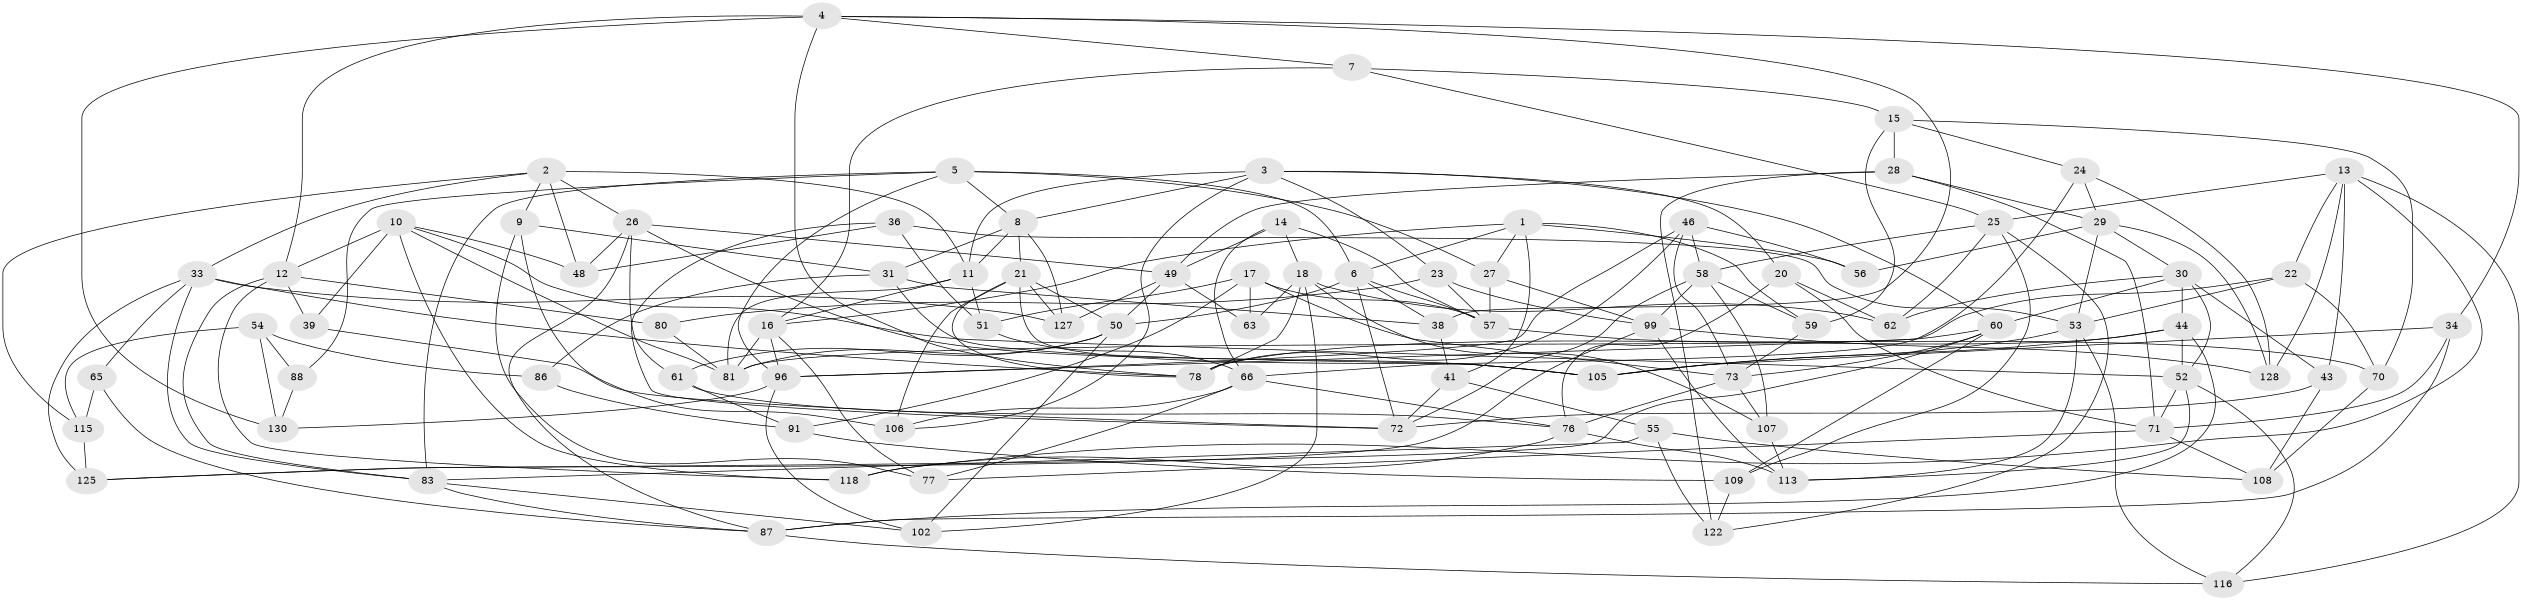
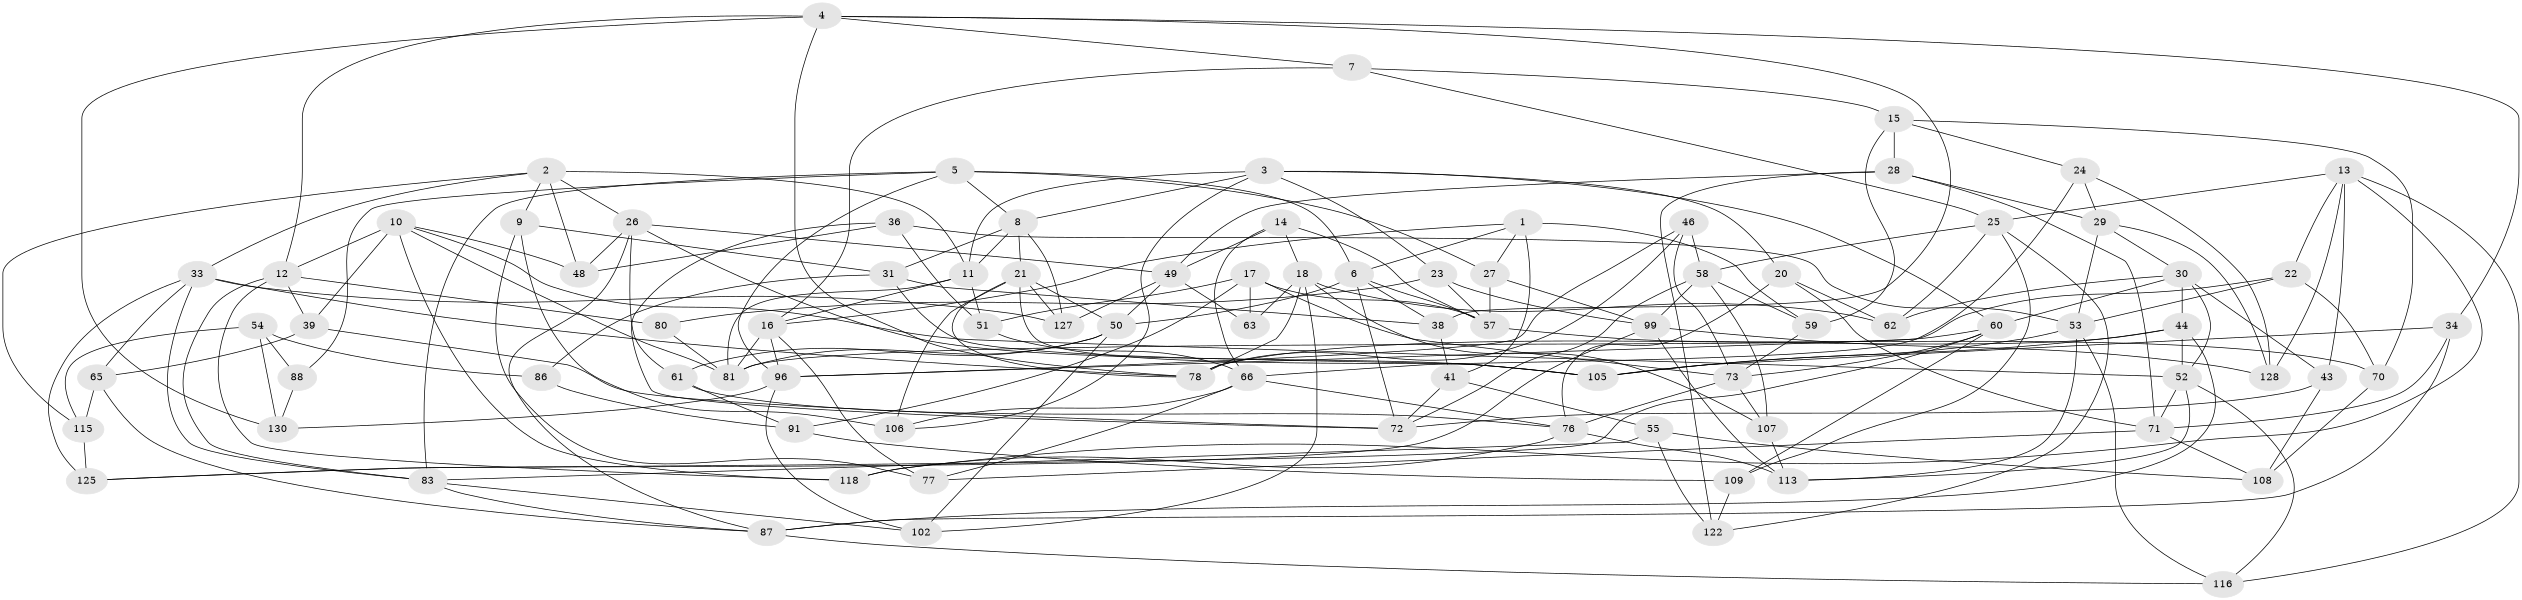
  graph {
    node [color=gray90 style=filled]
    1 [super="+84"]
    6 [super="+85"]
    16 [super="+111"]
    27
    41
-   56
    59
    38
    50 [super="+131"]
    57 [super="+95"]
    72 [super="+93"]
    96 [super="+129"]
    77
    81 [super="+120"]
    99 [super="+119"]
    55
    73 [super="+100"]
    2 [super="+123"]
    9
    11 [super="+47"]
    26 [super="+126"]
    33 [super="+35"]
    48
    115
    106
    31 [super="+98"]
    51
    49 [super="+65"]
    105 [super="+132"]
    61
    87 [super="+133"]
    78 [super="+101"]
    83 [super="+121"]
    127
    n35 [label=65]
    125
    3 [super="+19"]
    8 [super="+40"]
    20
    23
    60 [super="+69"]
    21 [super="+42"]
    62
    71 [super="+104"]
    76 [super="+92"]
    80
    109
    4 [super="+112"]
    7
    12 [super="+37"]
    34
    130
    15 [super="+79"]
    25 [super="+64"]
    39
    118
    5 [super="+89"]
    88
    102
    70
    24
    28 [super="+32"]
    58 [super="+68"]
    122
    86
    10 [super="+97"]
    52 [super="+90"]
    116
    113 [super="+114"]
    66 [super="+110"]
    13 [super="+67"]
    22
    43
    128
    53 [super="+103"]
    108
    18 [super="+75"]
    63
    107
    14
    29 [super="+124"]
    17 [super="+94"]
    91
    30 [super="+117"]
    44 [super="+82"]
    36
    46 [super="+74"]
    54
    1 -- 6
    1 -- 16
    1 -- 27
    1 -- 41
-   1 -- 56
    1 -- 59
    6 -- 38
    6 -- 50
    6 -- 57
    6 -- 72
    16 -- 96
    16 -- 77
    16 -- 81
    27 -- 57
    27 -- 99
    41 -- 72
    41 -- 55
    59 -- 73
    38 -- 41
    50 -- 81
    50 -- 61
    50 -- 102
    57 -- 70
    96 -- 130
    96 -- 102
    99 -- 125
    99 -- 113
    99 -- 128
    55 -- 83
    55 -- 122
    55 -- 108
    73 -- 76
    73 -- 107
    2 -- 9
    2 -- 11
    2 -- 26
    2 -- 33
    2 -- 48
    2 -- 115
    9 -- 77
    9 -- 106
    9 -- 31
    11 -- 16
    11 -- 81
    11 -- 51
    26 -- 48
    26 -- 49
    26 -- 105
    26 -- 61
    26 -- 87
    33 -- 78
    33 -- 83
    33 -- 127
    33 -- n35
    33 -- 125
    115 -- 125
    31 -- 38
    31 -- 105
    31 -- 86 [weight=2]
    51 -- 66
    49 -- 50
    49 -- 127
    49 -- 63
    61 -- 76
    61 -- 91
    87 -- 116
    83 -- 87
    83 -- 102
    n35 -- 115
    n35 -- 87
    3 -- 11
    3 -- 106
    3 -- 8
    3 -- 20
    3 -- 23
    3 -- 60
    8 -- 11
    8 -- 31
    8 -- 127
    8 -- 21
    20 -- 62
    20 -- 71
    20 -- 76
    23 -- 57
    23 -- 99
    23 -- 80
    60 -- 81
    60 -- 73
    60 -- 125
    60 -- 109
    21 -- 50
    21 -- 106
    21 -- 105
    21 -- 78
    21 -- 127
    71 -- 77
    71 -- 108
    76 -- 118
    76 -- 113
    80 -- 81
    109 -- 122
    4 -- 38
    4 -- 78
    4 -- 7
    4 -- 12
    4 -- 34
    4 -- 130
    7 -- 16
    7 -- 15
    7 -- 25
    12 -- 83
    12 -- 80
    12 -- 39
    12 -- 118
    34 -- 105
    34 -- 87
    34 -- 71
    15 -- 59
    15 -- 70
    15 -- 24
    15 -- 28 [weight=2]
    25 -- 62
    25 -- 109
    25 -- 58
    25 -- 122
    39 -- 72
+   39 -- n35
    5 -- 6
    5 -- 27
    5 -- 96
    5 -- 83
    5 -- 8
    5 -- 88
    88 -- 130
    70 -- 108
    24 -- 66
    24 -- 128
    24 -- 29
    28 -- 49
    28 -- 71
    28 -- 122
    28 -- 29
    58 -- 59
    58 -- 72
    58 -- 99
    58 -- 107
    86 -- 91
    10 -- 81
    10 -- 48
    10 -- 12
    10 -- 39
    10 -- 118
    10 -- 52
    52 -- 71
    52 -- 116
    52 -- 113
    66 -- 77
    66 -- 106
    66 -- 76
    13 -- 25
    13 -- 118
    13 -- 116
    13 -- 22
    13 -- 43
    13 -- 128
    22 -- 96
    22 -- 70
    22 -- 53
    43 -- 72
    43 -- 108
    53 -- 105
    53 -- 116
    53 -- 113
    18 -- 78
    18 -- 62
    18 -- 102
    18 -- 63
    18 -- 107
    107 -- 113
    14 -- 57
    14 -- 49
    14 -- 66
    14 -- 18
-   29 -- 56
    29 -- 128
    29 -- 53
    29 -- 30
    17 -- 57
    17 -- 73
    17 -- 51
    17 -- 63 [weight=2]
    17 -- 91
    91 -- 109
    30 -- 60
    30 -- 62
    30 -- 52
    30 -- 43
    30 -- 44
    44 -- 105
    44 -- 87
    44 -- 78
    44 -- 52
    36 -- 72
    36 -- 48
    36 -- 51
    36 -- 53
-   46 -- 56 [weight=2]
    46 -- 96
    46 -- 73
    46 -- 78
    46 -- 58
    54 -- 115
    54 -- 130
    54 -- 88
    54 -- 86
  }
